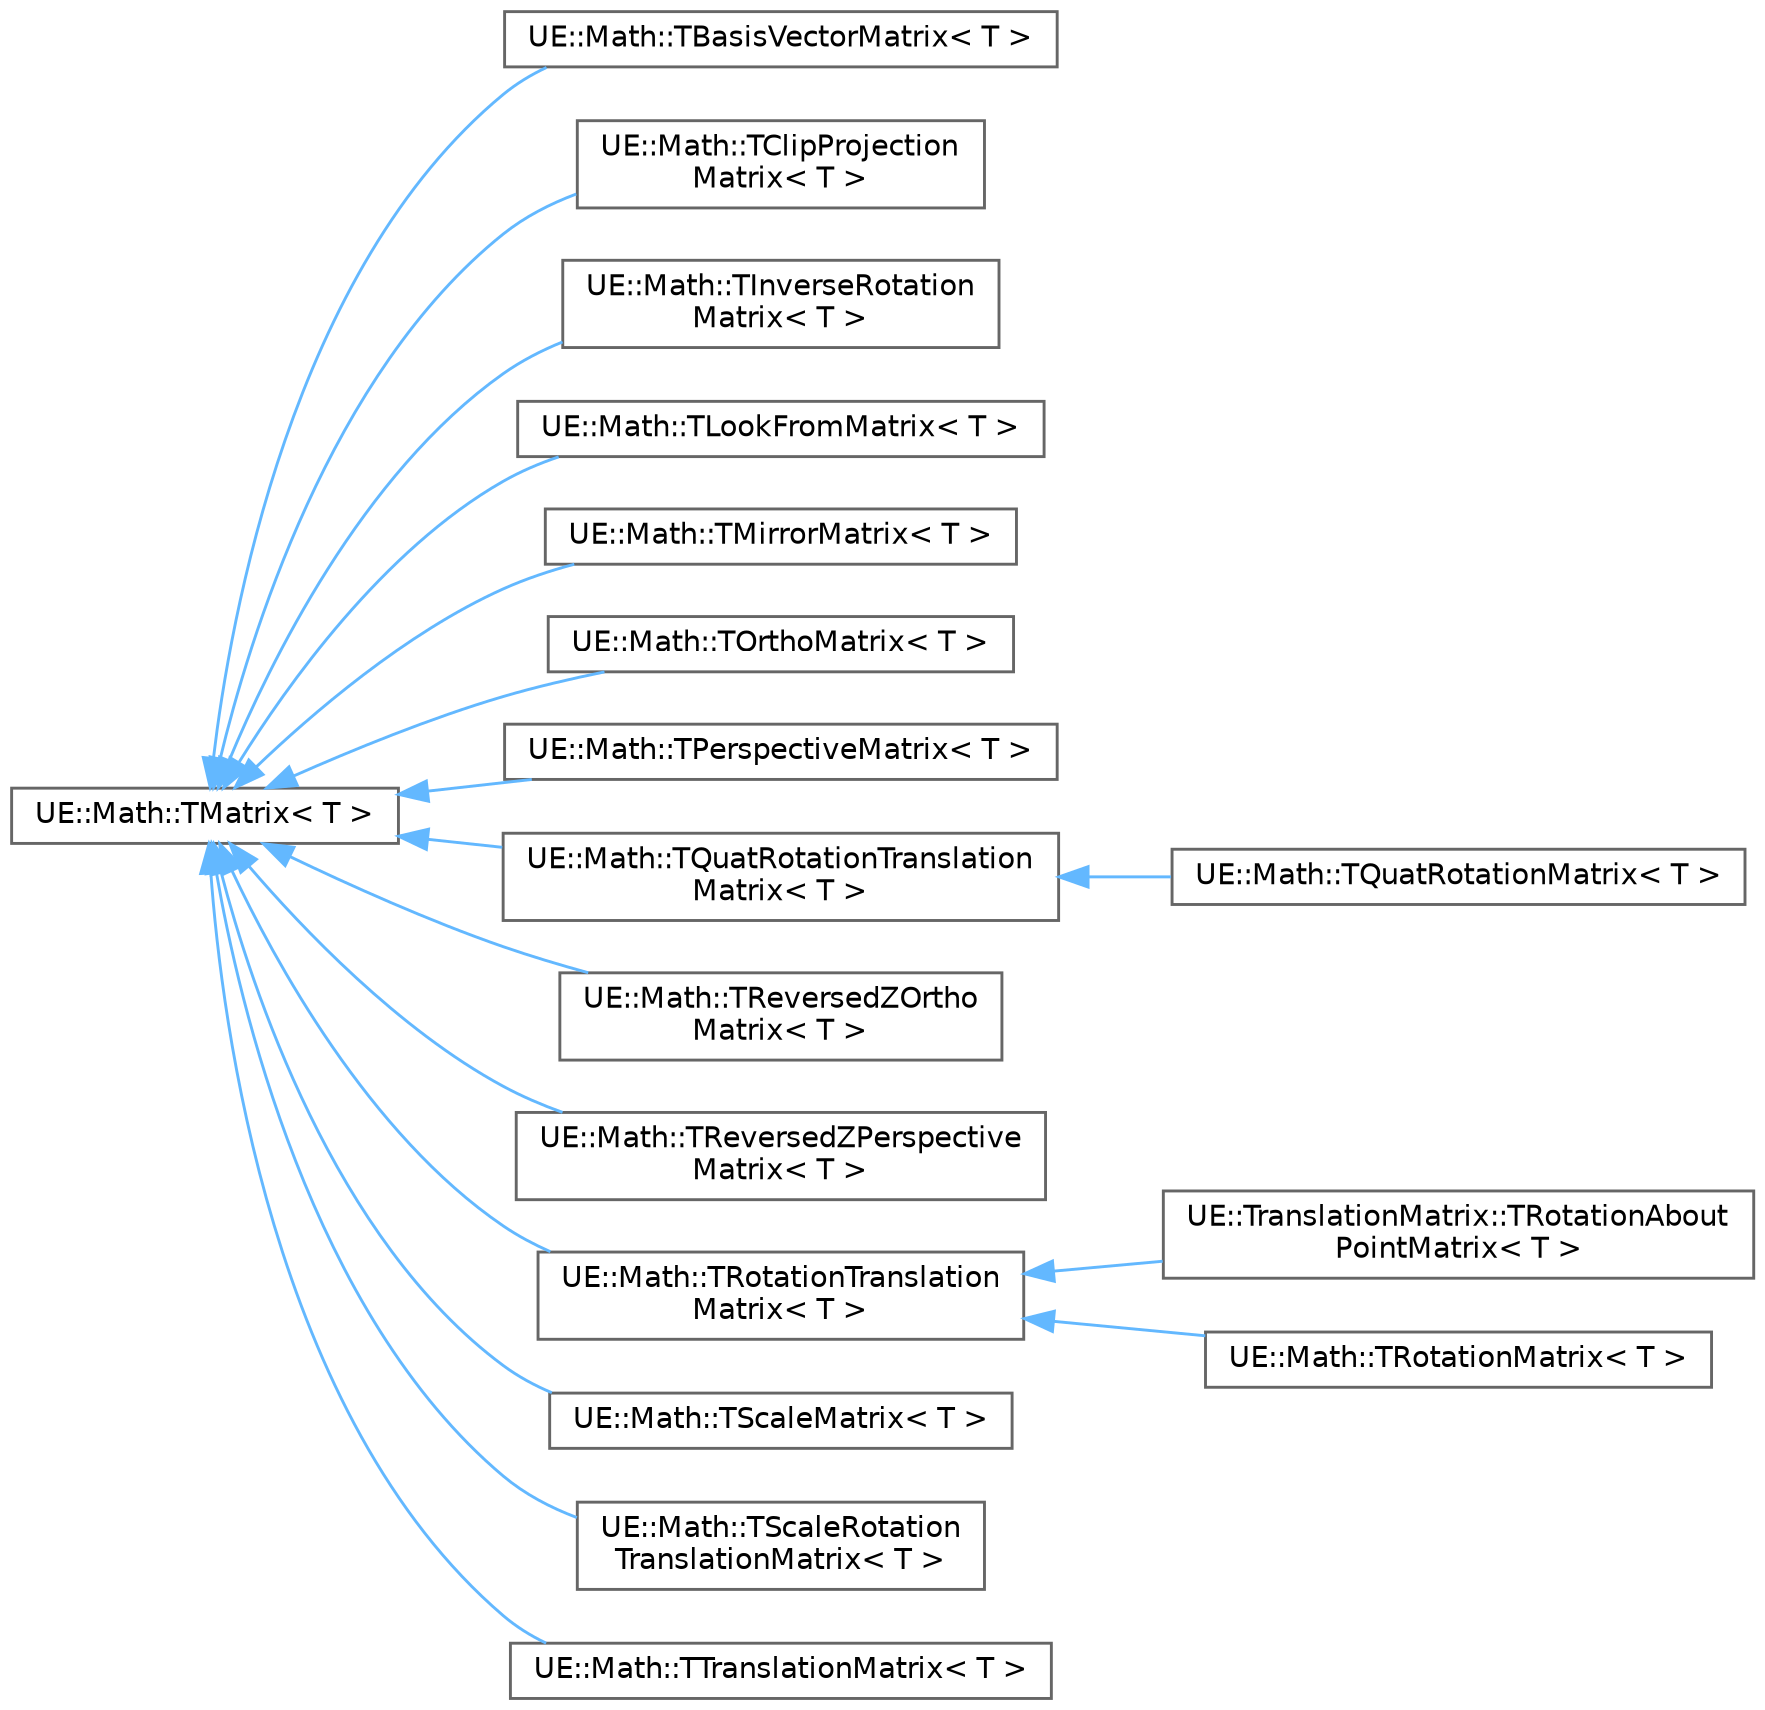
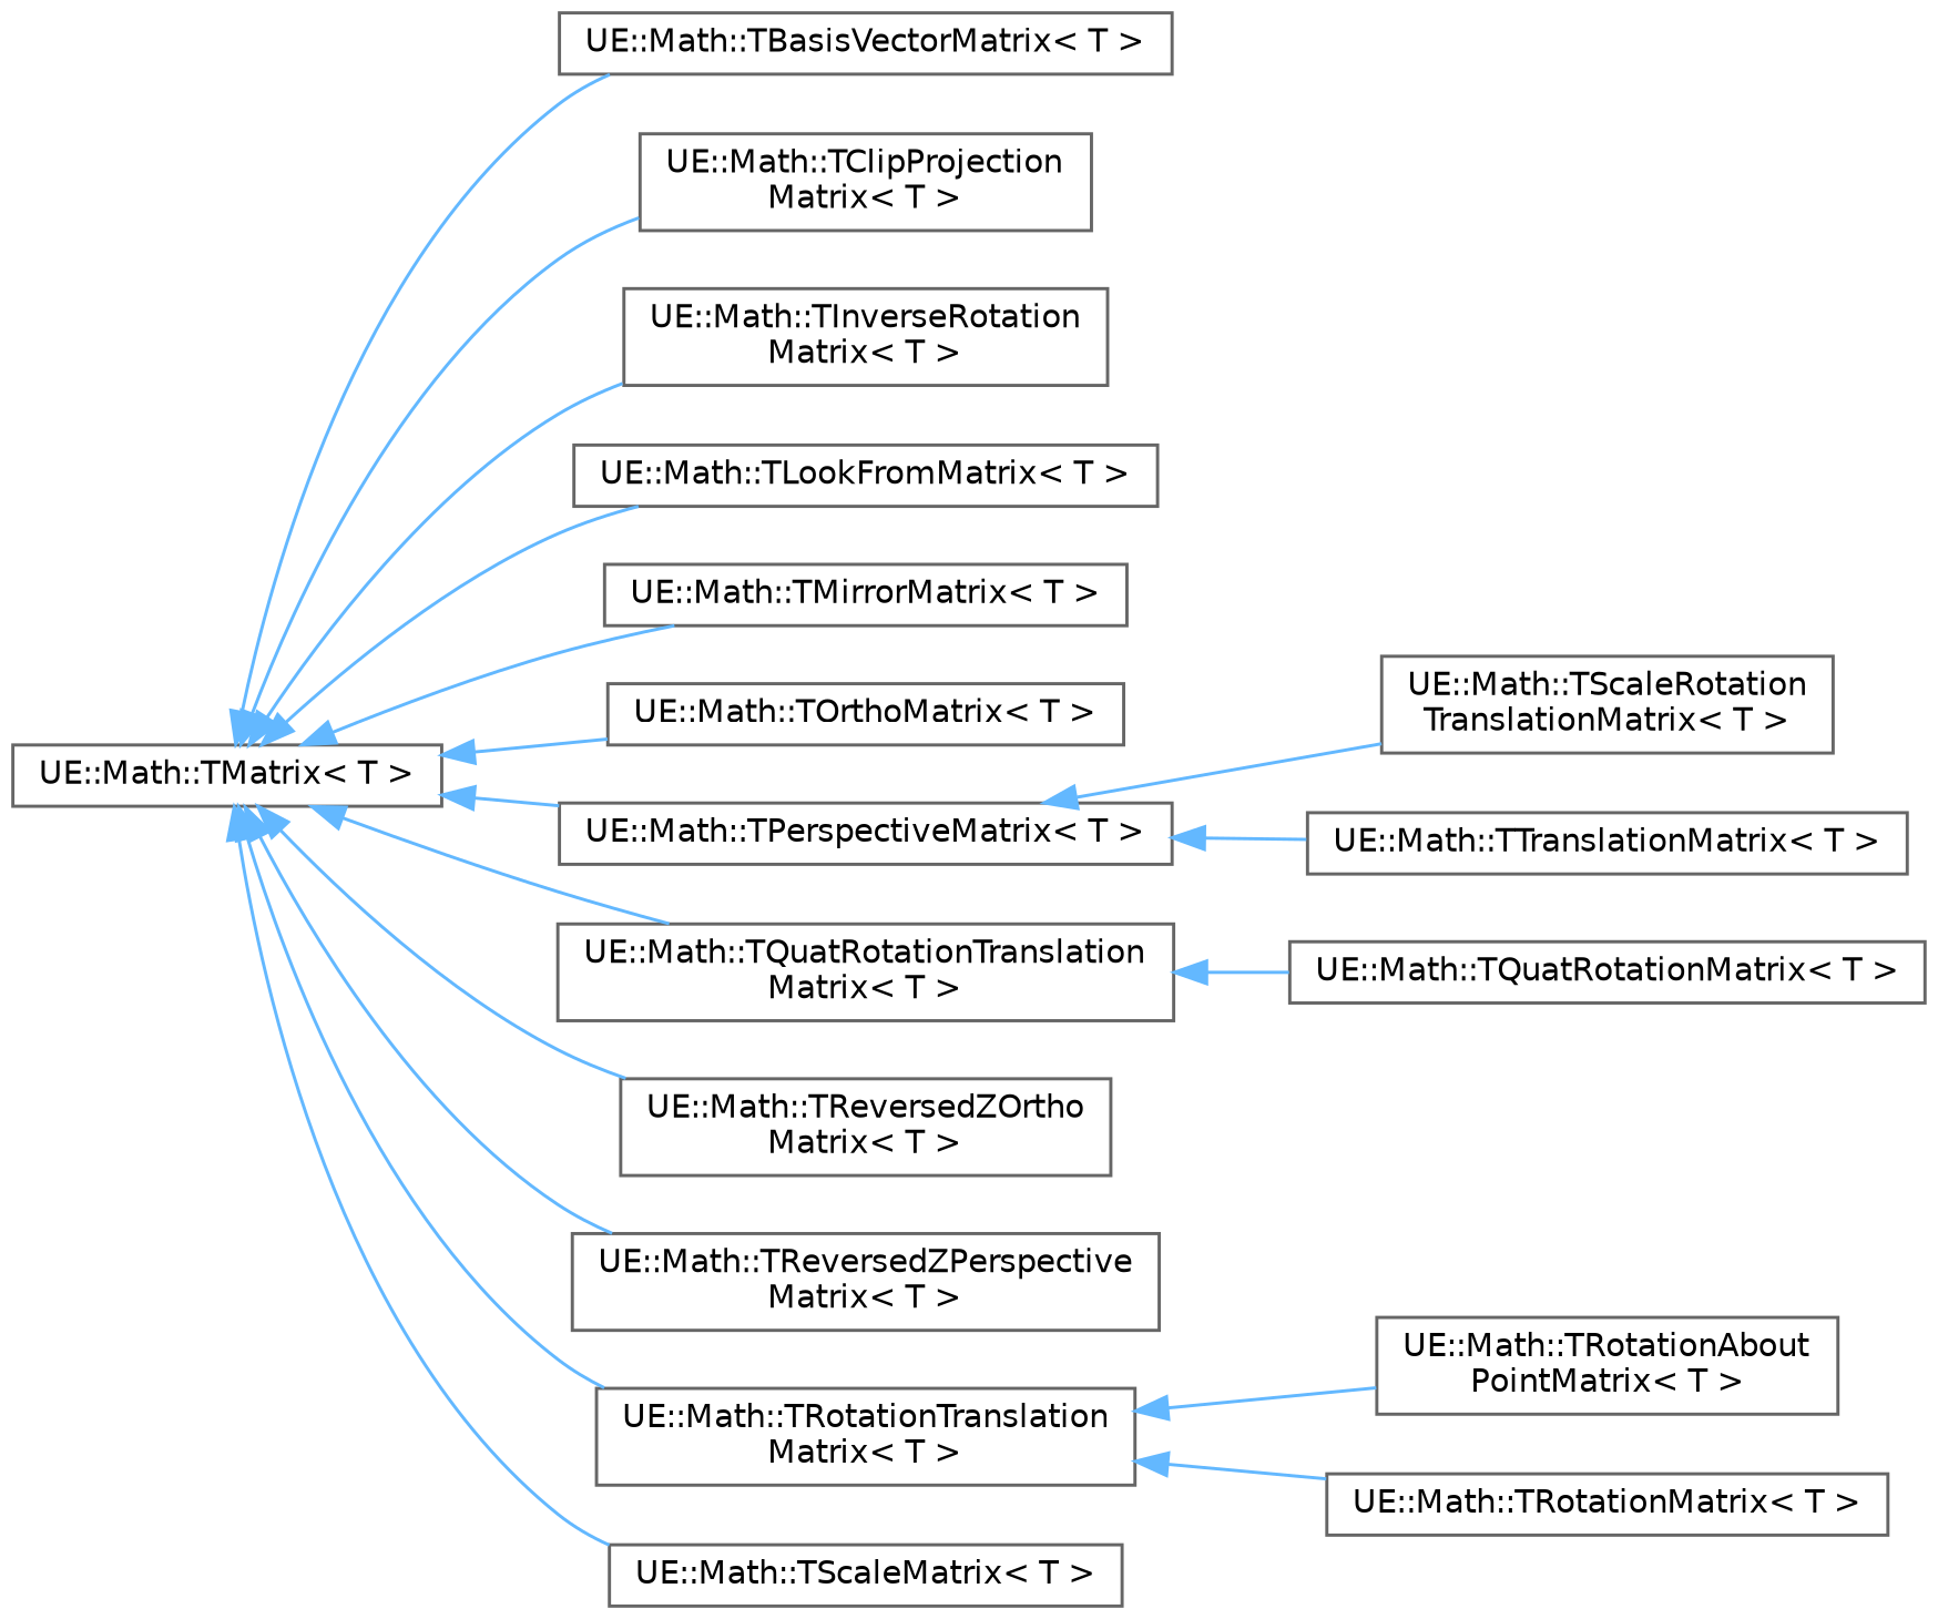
  digraph {
    rankdir=LR
    node [color=grey40 fillcolor=white fontname=Helvetica fontsize=10 shape=box style=filled]
    edge [color=steelblue1 dir=back fontname=Helvetica fontsize=10 labelfontname=Helvetica labelfontsize=10 style=solid]
    n1 [height=0.2 label="UE::Math::TMatrix\< T \>" width=0.4]
    n2 [height=0.2 label="UE::Math::TBasisVectorMatrix\< T \>" width=0.4]
    n3 [height=0.2 label="UE::Math::TClipProjection\lMatrix\< T \>" width=0.4]
    n4 [height=0.2 label="UE::Math::TInverseRotation\lMatrix\< T \>" width=0.4]
    n5 [height=0.2 label="UE::Math::TLookFromMatrix\< T \>" width=0.4]
    n6 [height=0.2 label="UE::Math::TMirrorMatrix\< T \>" width=0.4]
    n7 [height=0.2 label="UE::Math::TOrthoMatrix\< T \>" width=0.4]
    n8 [height=0.2 label="UE::Math::TPerspectiveMatrix\< T \>" width=0.4]
    n9 [height=0.2 label="UE::Math::TQuatRotationTranslation\lMatrix\< T \>" width=0.4]
    n10 [height=0.2 label="UE::Math::TReversedZOrtho\lMatrix\< T \>" width=0.4]
    n11 [height=0.2 label="UE::Math::TReversedZPerspective\lMatrix\< T \>" width=0.4]
    n12 [height=0.2 label="UE::Math::TRotationTranslation\lMatrix\< T \>" width=0.4]
    n13 [height=0.2 label="UE::Math::TScaleMatrix\< T \>" width=0.4]
    n14 [height=0.2 label="UE::Math::TScaleRotation\lTranslationMatrix\< T \>" width=0.4]
    n15 [height=0.2 label="UE::Math::TTranslationMatrix\< T \>" width=0.4]
    n16 [height=0.2 label="UE::Math::TQuatRotationMatrix\< T \>" width=0.4]
-   n17 [height=0.2 label="UE::TranslationMatrix::TRotationAbout\lPointMatrix\< T \>" width=0.4]
+   n17 [height=0.2 label="UE::Math::TRotationAbout\lPointMatrix\< T \>" width=0.4]
    n18 [height=0.2 label="UE::Math::TRotationMatrix\< T \>" width=0.4]
    n1 -> n2
    n1 -> n3
    n1 -> n4
    n1 -> n5
    n1 -> n6
    n1 -> n7
    n1 -> n8
    n1 -> n9
    n1 -> n10
    n1 -> n11
    n1 -> n12
    n1 -> n13
-   n1 -> n14
-   n1 -> n15
+   n8 -> n14
+   n8 -> n15
    n9 -> n16
    n12 -> n17
    n12 -> n18
  }
